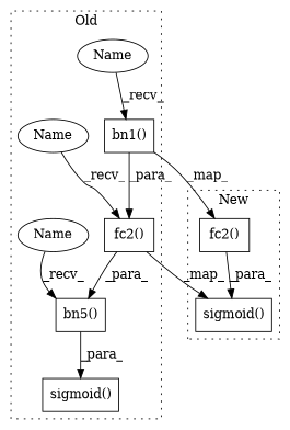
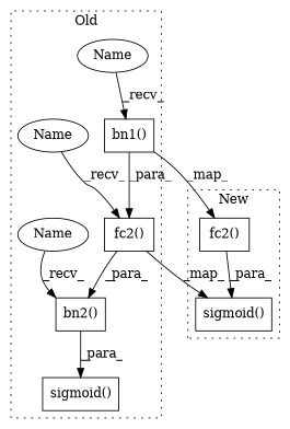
  digraph {
    node [a=75 l="9,1" shape=box]
    n1 [label="fc2()" s="3395,3425"]
    n2 [label="bn1()" s="3404,3424"]
-   n3 [label="bn5()" s="3386,3426"]
+   n3 [label="bn2()" s="3386,3426"]
    n4 [l="14,1" label="sigmoid()" s="3372,3427"]
    n5 [a=87 l=4 label=Name s=3404 shape=ellipse]
    n6 [a=87 l=4 label=Name s=3395 shape=ellipse]
    n7 [a=87 l=4 label=Name s=3386 shape=ellipse]
    n8 [l="14,1" label="sigmoid()" s="3555,3590"]
    n9 [label="fc2()" s="3569,3589"]
    subgraph cluster_1 {
      label=Old
      style=dotted
      n1
      n2
      n3
      n4
      n5
      n6
      n7
    }
    subgraph cluster_2 {
      label=New
      style=dotted
      n8
      n9
    }
    n1 -> n3 [label=_para_]
    n1 -> n8 [label=_map_]
    n2 -> n1 [label=_para_]
    n2 -> n9 [label=_map_]
    n3 -> n4 [label=_para_]
    n5 -> n2 [label=_recv_]
    n6 -> n1 [label=_recv_]
    n7 -> n3 [label=_recv_]
    n9 -> n8 [label=_para_]
  }
